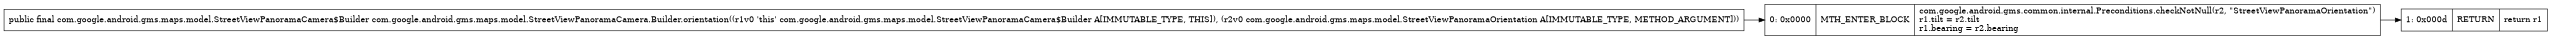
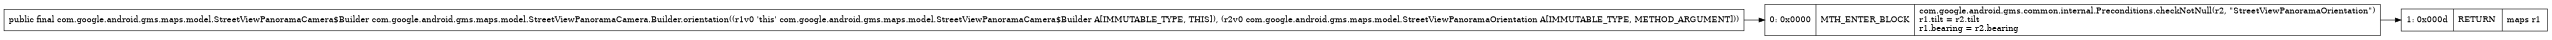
  digraph {
    rankdir=LR
    node [shape=record]
    edge [arrowhead=normal]
    n1 [label="{0\:\ 0x0000|MTH_ENTER_BLOCK\l|com.google.android.gms.common.internal.Preconditions.checkNotNull(r2, \"StreetViewPanoramaOrientation\")\lr1.tilt = r2.tilt\lr1.bearing = r2.bearing\l}"]
-   n2 [label="{1\:\ 0x000d|RETURN\l|return r1\l}"]
+   n2 [label="{1\:\ 0x000d|RETURN\l|maps r1\l}"]
    n3 [label="{public final com.google.android.gms.maps.model.StreetViewPanoramaCamera$Builder com.google.android.gms.maps.model.StreetViewPanoramaCamera.Builder.orientation((r1v0 'this' com.google.android.gms.maps.model.StreetViewPanoramaCamera$Builder A[IMMUTABLE_TYPE, THIS]), (r2v0 com.google.android.gms.maps.model.StreetViewPanoramaOrientation A[IMMUTABLE_TYPE, METHOD_ARGUMENT])) }"]
    n1 -> n2
    n3 -> n1
  }
